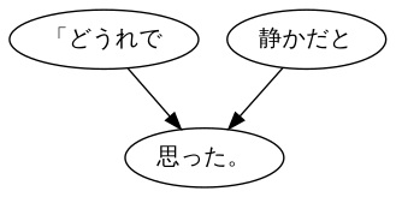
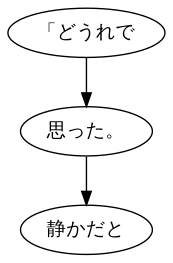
  digraph {
    n1 [label="「どうれで"]
    n2 [label="思った。"]
    n3 [label="静かだと"]
    n1 -> n2
-   n3 -> n2
+   n2 -> n3
  }
